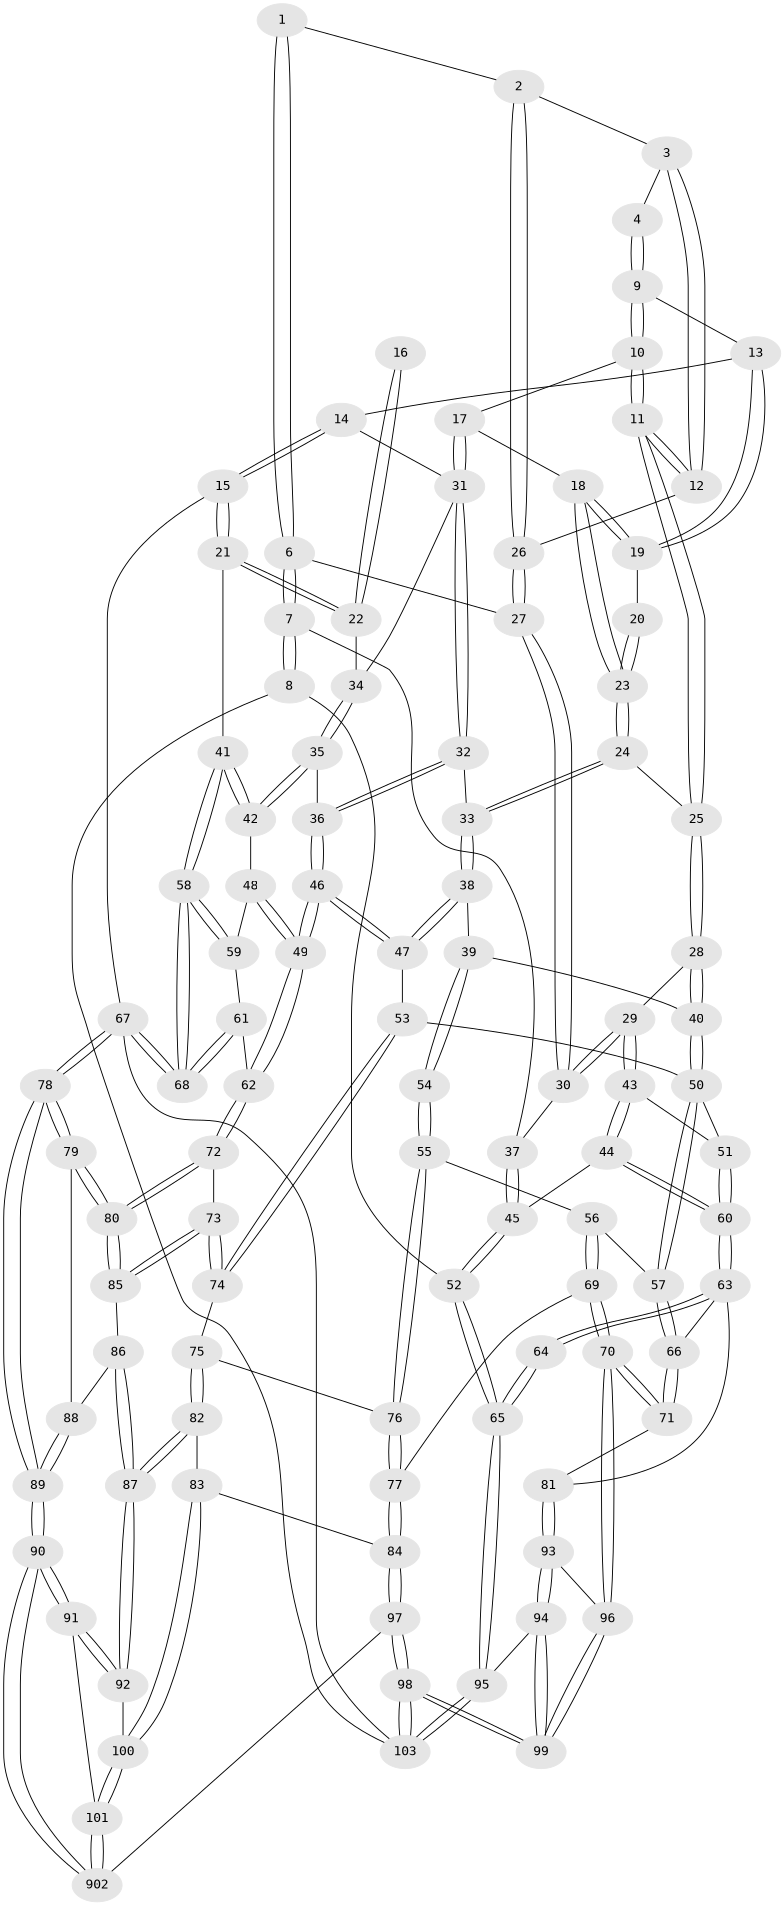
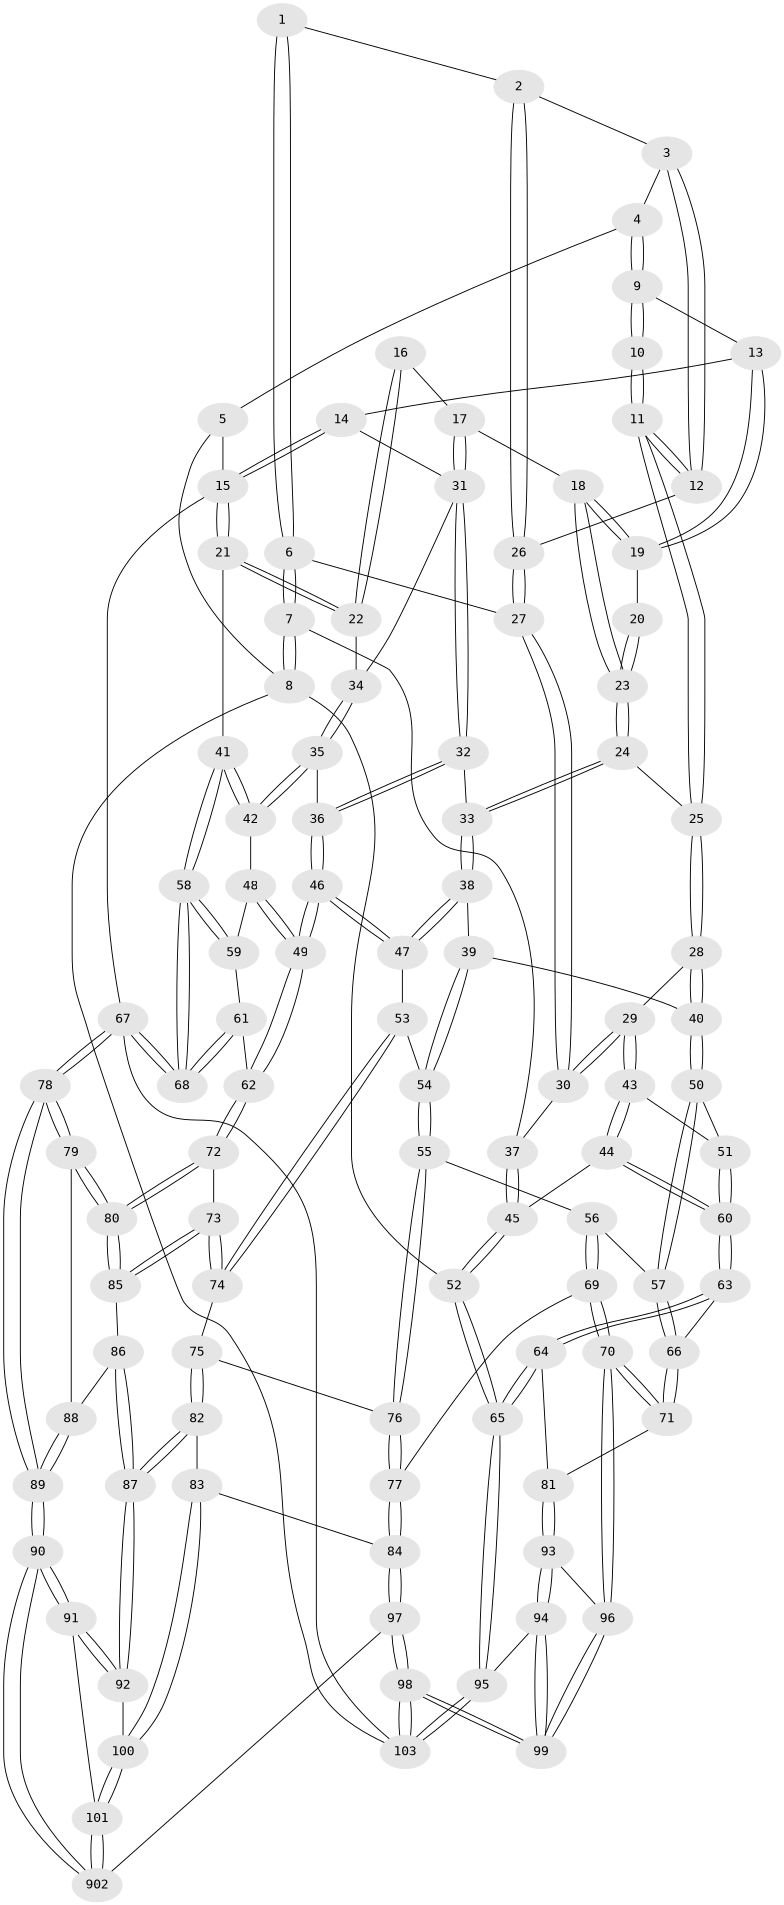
  graph {
    fontname="DejaVu Sans Mono"
    node [color=gray90 fontname="DejaVu Sans Mono" style=filled]
    edge [fontname="DejaVu Sans Mono"]
    1
    2
    6
    3
    26
    7
    27
    4
    12
+   5
    9
    8
    15
    10
    13
    52
    103
    21
    67
    37
    30
    45
    65
    11
    14
    19
    25
    20
    23
    28
    31
    16
    17
    22
    41
    68
    78
    18
    34
    32
    24
    42
    58
    35
    33
    38
    29
    40
    43
    50
    44
    51
    36
    46
    39
    47
    48
    49
    54
    53
    55
    57
    59
    60
    63
    62
    74
    61
    72
    66
    95
    75
    56
    76
    69
    77
    70
    71
    64
    73
    80
    81
    93
    79
    89
    96
    84
    99
    85
    86
    82
    83
    87
    97
    88
    90
    94
    100
    92
    101
    n101 [label=902]
    98
    91
    1 -- 2
    1 -- 6
    1 -- 6
    2 -- 3
    2 -- 26
    2 -- 26
    6 -- 7
    6 -- 7
    6 -- 27
    3 -- 4
    3 -- 12
    3 -- 12
    26 -- 27
    26 -- 27
    7 -- 8
    7 -- 8
    7 -- 37
    27 -- 30
    27 -- 30
+   4 -- 5
    4 -- 9
    4 -- 9
    12 -- 26
+   5 -- 8
+   5 -- 15
    9 -- 10
    9 -- 10
    9 -- 13
    8 -- 52
    8 -- 103
    15 -- 21
    15 -- 21
    15 -- 67
    10 -- 11
    10 -- 11
    13 -- 14
    13 -- 19
    13 -- 19
    52 -- 65
    52 -- 65
    21 -- 22
    21 -- 22
    21 -- 41
    67 -- 103
    67 -- 68
    67 -- 68
    67 -- 78
    67 -- 78
    37 -- 45
    37 -- 45
    30 -- 37
    45 -- 52
    45 -- 52
    65 -- 95
    65 -- 95
    11 -- 12
    11 -- 12
    11 -- 25
    11 -- 25
    14 -- 15
    14 -- 15
    14 -- 31
    19 -- 20
    25 -- 28
    25 -- 28
    20 -- 23
    20 -- 23
    23 -- 24
    23 -- 24
    28 -- 29
    28 -- 40
    28 -- 40
    31 -- 34
    31 -- 32
    31 -- 32
-   10 -- 17
+   16 -- 17
    16 -- 22
    16 -- 22
    17 -- 31
    17 -- 31
    17 -- 18
    22 -- 34
    41 -- 42
    41 -- 42
    41 -- 58
    41 -- 58
    78 -- 79
    78 -- 79
    78 -- 89
    78 -- 89
    18 -- 19
    18 -- 19
    18 -- 23
    18 -- 23
    34 -- 35
    34 -- 35
    32 -- 33
    32 -- 36
    32 -- 36
    24 -- 25
    24 -- 33
    24 -- 33
    42 -- 48
    58 -- 68
    58 -- 68
    58 -- 59
    58 -- 59
    35 -- 42
    35 -- 42
    35 -- 36
    33 -- 38
    33 -- 38
    38 -- 39
    38 -- 47
    38 -- 47
    29 -- 30
    29 -- 30
    29 -- 43
    29 -- 43
    40 -- 50
    40 -- 50
    43 -- 44
    43 -- 44
    43 -- 51
    50 -- 51
    50 -- 57
    50 -- 57
    44 -- 45
    44 -- 60
    44 -- 60
    51 -- 60
    51 -- 60
    36 -- 46
    36 -- 46
    46 -- 47
    46 -- 47
    46 -- 49
    46 -- 49
    39 -- 40
    39 -- 54
    39 -- 54
    47 -- 53
    48 -- 49
    48 -- 49
    48 -- 59
    49 -- 62
    49 -- 62
    54 -- 55
    54 -- 55
-   53 -- 50
+   53 -- 54
    53 -- 74
    53 -- 74
    55 -- 56
    55 -- 76
    55 -- 76
    57 -- 66
    57 -- 66
    59 -- 61
    60 -- 63
    60 -- 63
    63 -- 66
    63 -- 64
    63 -- 64
    62 -- 72
    62 -- 72
    74 -- 75
    61 -- 68
    61 -- 68
    61 -- 62
    72 -- 73
    72 -- 80
    72 -- 80
    66 -- 71
    66 -- 71
    95 -- 103
    95 -- 103
    75 -- 76
    75 -- 82
    75 -- 82
    56 -- 57
    56 -- 69
    56 -- 69
    76 -- 77
    76 -- 77
    69 -- 77
    69 -- 70
    69 -- 70
    77 -- 84
    77 -- 84
    70 -- 71
    70 -- 71
    70 -- 96
    70 -- 96
    71 -- 81
    64 -- 65
    64 -- 65
-   63 -- 81
+   64 -- 81
    73 -- 74
    73 -- 74
    73 -- 85
    73 -- 85
    80 -- 85
    80 -- 85
    81 -- 93
    81 -- 93
    93 -- 96
    93 -- 94
    93 -- 94
    79 -- 80
    79 -- 80
    79 -- 88
    89 -- 90
    89 -- 90
    96 -- 99
    96 -- 99
    84 -- 97
    84 -- 97
    85 -- 86
    86 -- 87
    86 -- 87
    86 -- 88
    82 -- 83
    82 -- 87
    82 -- 87
    83 -- 84
    83 -- 100
    83 -- 100
    87 -- 92
    87 -- 92
    97 -- n101
    97 -- 98
    97 -- 98
    88 -- 89
    88 -- 89
    90 -- n101
    90 -- n101
    90 -- 91
    90 -- 91
    94 -- 95
    94 -- 99
    94 -- 99
    100 -- 101
    100 -- 101
    92 -- 100
    101 -- n101
    101 -- n101
    98 -- 103
    98 -- 103
    98 -- 99
    98 -- 99
    91 -- 92
    91 -- 92
    91 -- 101
  }
